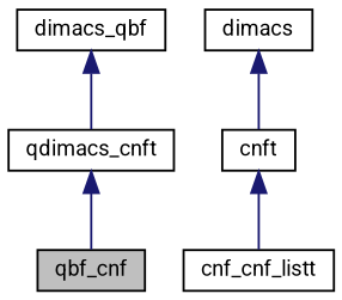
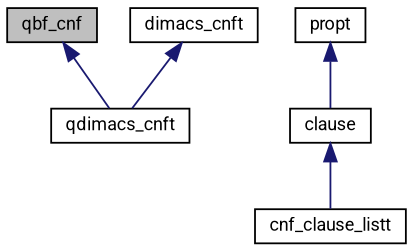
  digraph {
    fontname=Roboto
    node [color=black fontname=Roboto fontsize=10 shape=record]
    edge [color=midnightblue dir=back fontname=Roboto fontsize=10 labelfontname=Helvetica labelfontsize=10 style=solid]
    n1 [fillcolor=grey75 fontcolor=black height=0.2 label=qbf_cnf style=filled width=0.4]
    n2 [height=0.2 label=qdimacs_cnft width=0.4]
-   n3 [height=0.2 label=dimacs_qbf width=0.4]
-   n4 [height=0.2 label=cnf_cnf_listt width=0.4]
-   n5 [height=0.2 label=cnft width=0.4]
-   n6 [height=0.2 label=dimacs width=0.4]
-   n2 -> n1
+   n3 [height=0.2 label=dimacs_cnft width=0.4]
+   n4 [height=0.2 label=cnf_clause_listt width=0.4]
+   n5 [height=0.2 label=clause width=0.4]
+   n6 [height=0.2 label=propt width=0.4]
+   n1 -> n2
    n3 -> n2
    n5 -> n4
    n6 -> n5
  }
